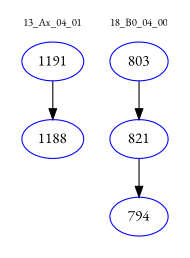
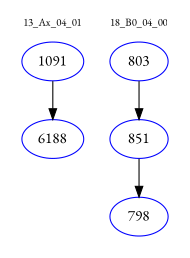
  digraph {
    fontname="EB Garamond"
    node [color=blue fontname="EB Garamond"]
    edge [color=black fontname="EB Garamond"]
-   n1 [label=1191]
-   n2 [label=1188]
+   n1 [label=1091]
+   n2 [label=6188]
    n3 [label=803]
-   n4 [label=821]
-   n5 [label=794]
+   n4 [label=851]
+   n5 [label=798]
    subgraph cluster_1 {
      color=white
      fontsize=10
      label="13_Ax_04_01"
      n1
      n2
    }
    subgraph cluster_2 {
      color=white
      fontsize=10
      label="18_B0_04_00"
      n3
      n4
      n5
    }
    n1 -> n2
    n3 -> n4
    n4 -> n5
  }
